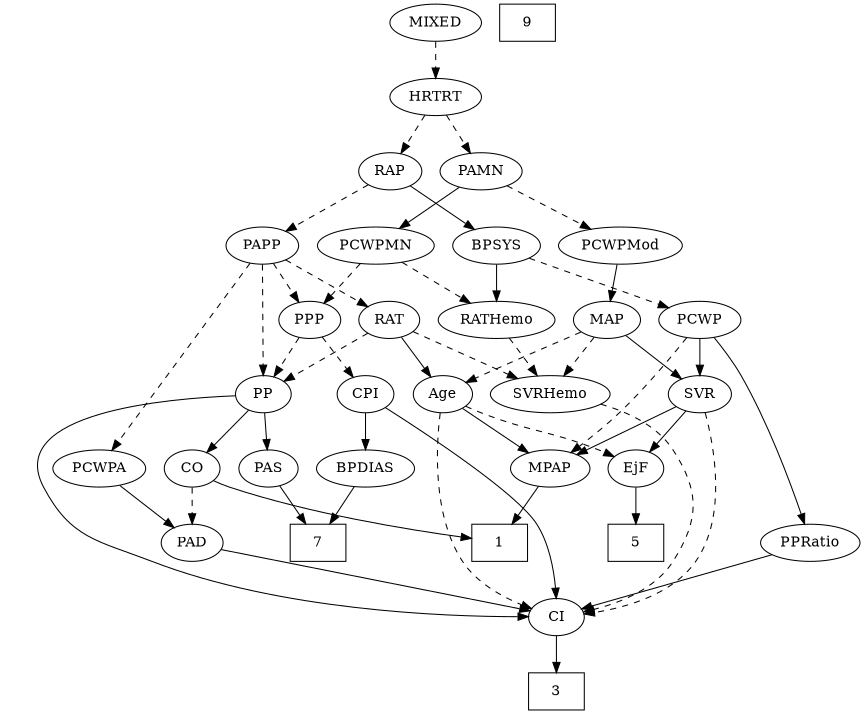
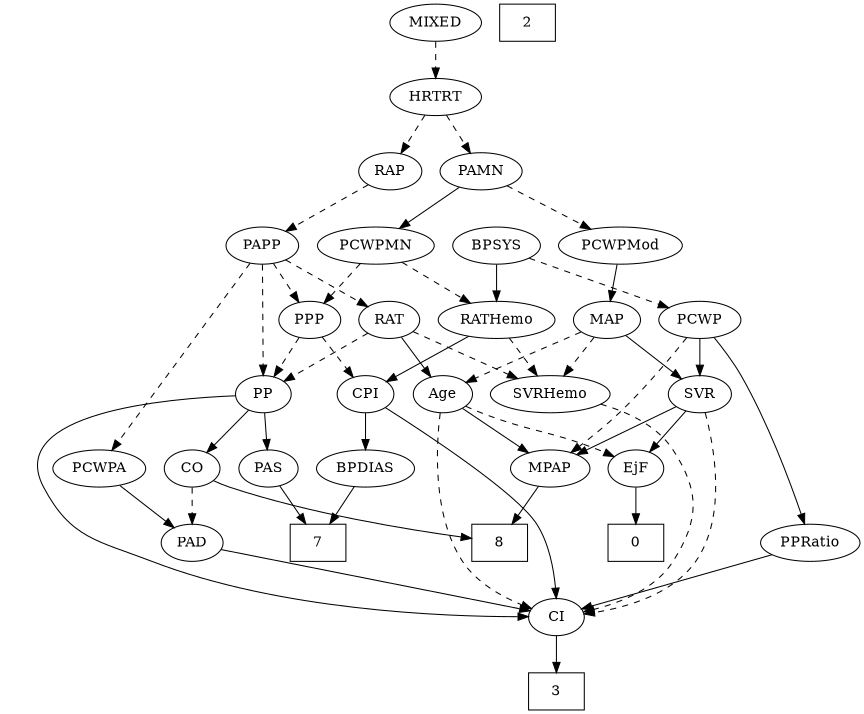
  strict digraph {
    edge [style=solid]
-   1 [height=0.5 shape=box width=0.75]
-   2 [height=0.5 shape=box width=0.75 label=9]
+   1 [height=0.5 shape=box width=0.75 label=8]
+   2 [height=0.5 shape=box width=0.75]
    3 [height=0.5 shape=box width=0.75]
    n4 [height=0.5 label=7 shape=box width=0.75]
-   5 [height=0.5 shape=box width=0.75]
+   5 [height=0.5 shape=box width=0.75 label=0]
    Age [height=0.5 width=0.75]
    EjF [height=0.5 width=0.75]
    MPAP [height=0.5 width=0.97491]
    CI [height=0.5 width=0.75]
    RAP [height=0.5 width=0.77632]
    BPSYS [height=0.5 width=1.0471]
    PAPP [height=0.5 width=0.88464]
    RATHemo [height=0.5 width=1.3721]
    PCWP [height=0.5 width=0.97491]
    RAT [height=0.5 width=0.75827]
    PCWPA [height=0.5 width=1.1555]
    PPP [height=0.5 width=0.75]
    PP [height=0.5 width=0.75]
    CPI [height=0.5 width=0.75]
    SVRHemo [height=0.5 width=1.3902]
    SVR [height=0.5 width=0.77632]
    PPRatio [height=0.5 width=1.1013]
    PAD [height=0.5 width=0.79437]
    MIXED [height=0.5 width=1.1193]
    HRTRT [height=0.5 width=1.1013]
    PAMN [height=0.5 width=1.011]
    PCWPMod [height=0.5 width=1.4443]
    PCWPMN [height=0.5 width=1.3902]
    BPDIAS [height=0.5 width=1.1735]
    CO [height=0.5 width=0.75]
    PAS [height=0.5 width=0.75]
    MAP [height=0.5 width=0.84854]
    Age -> EjF [style=dashed]
    Age -> MPAP
    Age -> CI [style=dashed]
    EjF -> 5
    MPAP -> 1
    CI -> 3
-   RAP -> BPSYS
    RAP -> PAPP [style=dashed]
    BPSYS -> RATHemo
    BPSYS -> PCWP [style=dashed]
    PAPP -> RAT [style=dashed]
    PAPP -> PCWPA [style=dashed]
    PAPP -> PPP [style=dashed]
    PAPP -> PP [style=dashed]
+   RATHemo -> CPI
    RATHemo -> SVRHemo [style=dashed]
    PCWP -> MPAP [style=dashed]
    PCWP -> SVR
    PCWP -> PPRatio
    RAT -> Age
    RAT -> PP [style=dashed]
    RAT -> SVRHemo [style=dashed]
    PCWPA -> PAD
    PPP -> PP [style=dashed]
    PPP -> CPI [style=dashed]
    PP -> CI
    PP -> CO
    PP -> PAS
    CPI -> CI
    CPI -> BPDIAS
    SVRHemo -> CI [style=dashed]
    SVR -> EjF
    SVR -> MPAP
    SVR -> CI [style=dashed]
    PPRatio -> CI
    PAD -> CI
    MIXED -> HRTRT [style=dashed]
    HRTRT -> RAP [style=dashed]
    HRTRT -> PAMN [style=dashed]
    PAMN -> PCWPMod [style=dashed]
    PAMN -> PCWPMN
    PCWPMod -> MAP
    PCWPMN -> RATHemo [style=dashed]
    PCWPMN -> PPP [style=dashed]
    BPDIAS -> n4
    CO -> 1
    CO -> PAD [style=dashed]
    PAS -> n4
    MAP -> Age [style=dashed]
    MAP -> SVRHemo [style=dashed]
    MAP -> SVR
  }
